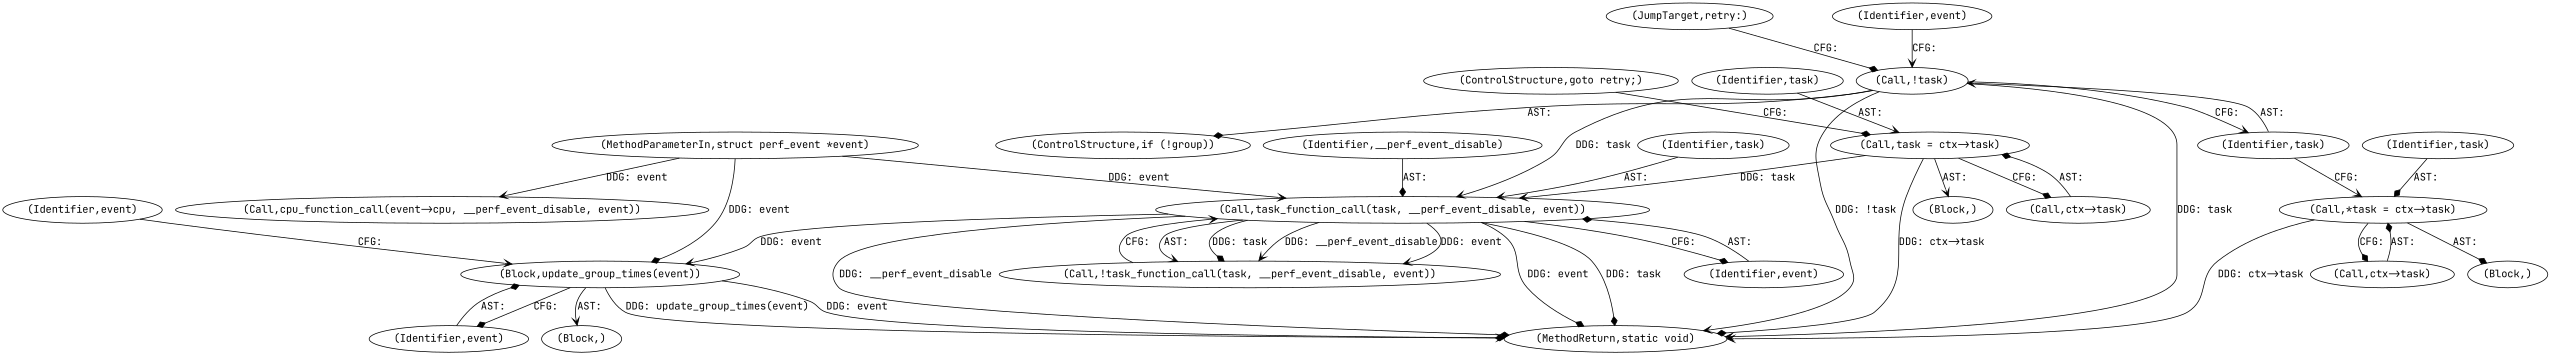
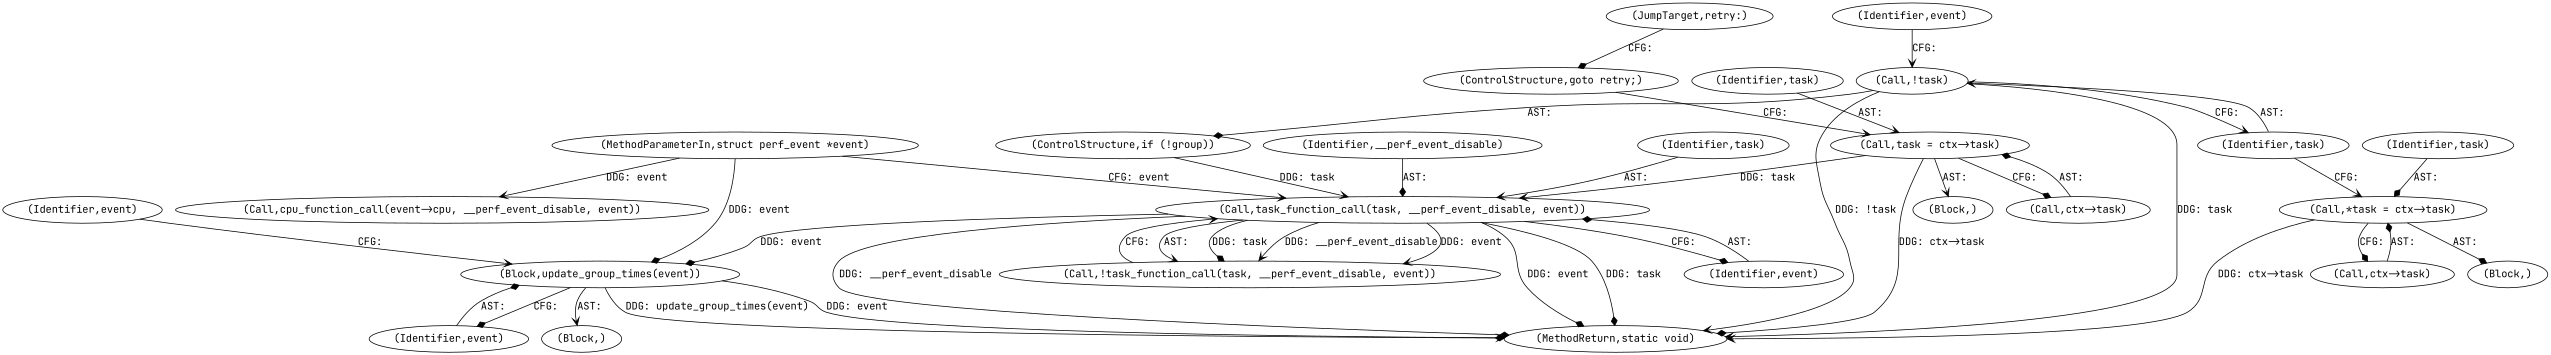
  digraph {
    fontname="JetBrains Mono"
    node [fontname="JetBrains Mono"]
    edge [arrowhead=vee fontname="JetBrains Mono"]
    n1 [label="(Block,update_group_times(event))"]
    n2 [label="(MethodReturn,static void)"]
    n3 [label="(Identifier,event)"]
    n4 [label="(Block,)"]
    n5 [label="(Call,task_function_call(task, __perf_event_disable, event))"]
    n6 [label="(Call,!task_function_call(task, __perf_event_disable, event))"]
    n7 [label="(Identifier,event)"]
    n8 [label="(Call,!task)"]
    n9 [label="(ControlStructure,if (!group))"]
    n10 [label="(Identifier,task)"]
    n11 [label="(Call,*task = ctx->task)"]
    n12 [label="(Call,ctx->task)"]
    n13 [label="(Block,)"]
    n14 [label="(Call,task = ctx->task)"]
    n15 [label="(Block,)"]
    n16 [label="(Call,ctx->task)"]
    n17 [label="(MethodParameterIn,struct perf_event *event)"]
    n18 [label="(Call,cpu_function_call(event->cpu, __perf_event_disable, event))"]
    n19 [label="(ControlStructure,goto retry;)"]
    n20 [label="(Identifier,task)"]
    n21 [label="(Identifier,event)"]
    n22 [label="(Identifier,task)"]
    n23 [label="(JumpTarget,retry:)"]
    n24 [label="(Identifier,event)"]
    n25 [label="(Identifier,__perf_event_disable)"]
    n26 [label="(Identifier,task)"]
    n1 -> n2 [arrowhead=diamond label="DDG: update_group_times(event)"]
    n1 -> n2 [label="DDG: event"]
    n1 -> n3 [arrowhead=diamond label="CFG: "]
    n1 -> n4 [label="AST: "]
    n3 -> n1 [arrowhead=diamond label="AST: "]
-   n5 -> n1 [label="DDG: event"]
+   n5 -> n1 [arrowhead=diamond label="DDG: event"]
    n5 -> n2 [arrowhead=diamond label="DDG: task"]
    n5 -> n2 [arrowhead=diamond label="DDG: __perf_event_disable"]
    n5 -> n2 [arrowhead=diamond label="DDG: event"]
    n5 -> n6 [label="AST: "]
    n5 -> n6 [arrowhead=diamond label="DDG: task"]
    n5 -> n6 [label="DDG: __perf_event_disable"]
    n5 -> n6 [label="DDG: event"]
    n5 -> n7 [arrowhead=diamond label="CFG: "]
    n6 -> n5 [label="CFG: "]
    n7 -> n5 [arrowhead=diamond label="AST: "]
    n8 -> n2 [label="DDG: task"]
    n8 -> n2 [label="DDG: !task"]
-   n8 -> n5 [label="DDG: task"]
+   n9 -> n5 [label="DDG: task"]
    n8 -> n9 [arrowhead=diamond label="AST: "]
    n8 -> n10 [label="CFG: "]
    n10 -> n8 [label="AST: "]
    n10 -> n11 [label="CFG: "]
    n11 -> n2 [label="DDG: ctx->task"]
    n11 -> n12 [arrowhead=diamond label="CFG: "]
    n11 -> n13 [arrowhead=diamond label="AST: "]
    n12 -> n11 [arrowhead=diamond label="AST: "]
    n14 -> n2 [arrowhead=diamond label="DDG: ctx->task"]
    n14 -> n5 [label="DDG: task"]
    n14 -> n15 [label="AST: "]
    n14 -> n16 [arrowhead=diamond label="CFG: "]
    n16 -> n14 [arrowhead=diamond label="AST: "]
    n17 -> n1 [arrowhead=diamond label="DDG: event"]
-   n17 -> n5 [label="DDG: event"]
+   n17 -> n5 [label="CFG: event"]
    n17 -> n18 [label="DDG: event"]
-   n19 -> n14 [arrowhead=diamond label="CFG: "]
+   n19 -> n14 [label="CFG: "]
    n20 -> n5 [label="AST: "]
    n21 -> n8 [label="CFG: "]
    n22 -> n14 [label="AST: "]
-   n23 -> n8 [arrowhead=diamond label="CFG: "]
+   n23 -> n19 [arrowhead=diamond label="CFG: "]
    n24 -> n1 [label="CFG: "]
    n25 -> n5 [arrowhead=diamond label="AST: "]
    n26 -> n11 [arrowhead=diamond label="AST: "]
  }
